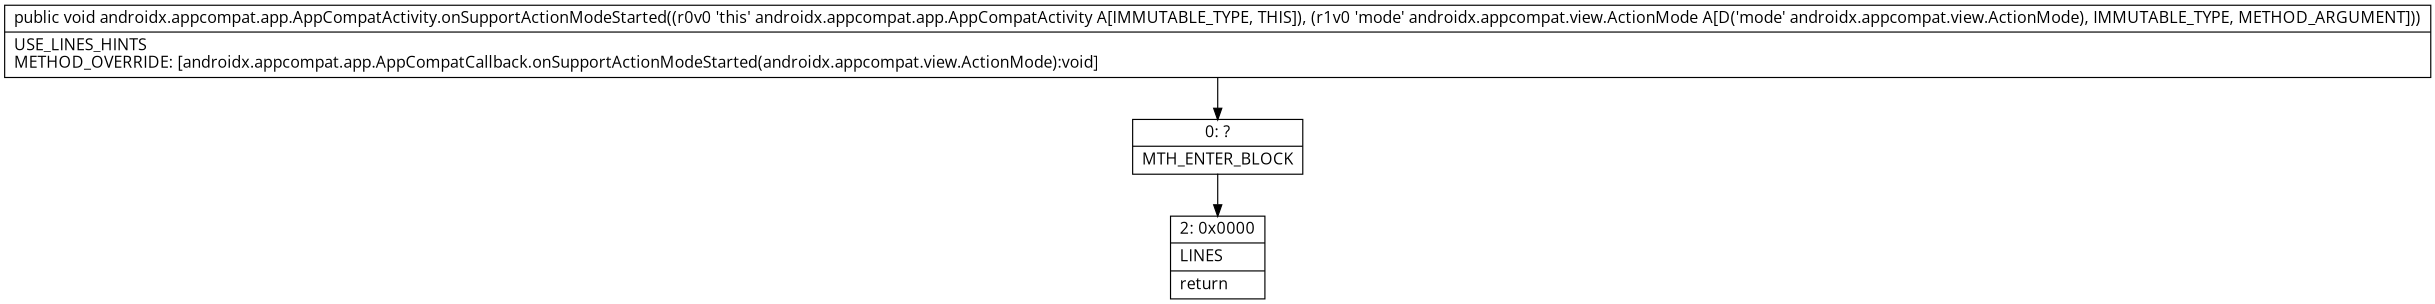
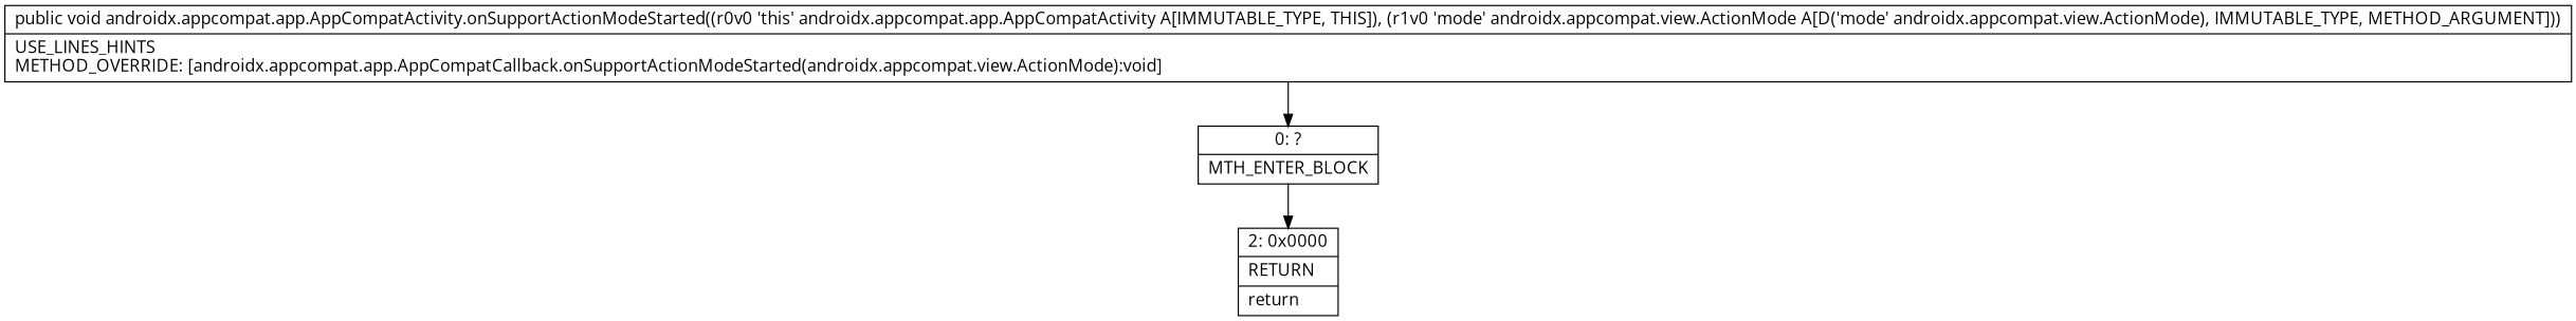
  digraph {
    fontname="Open Sans"
    node [fontname="Open Sans" shape=record]
    edge [fontname="Open Sans"]
    n1 [label="{0\:\ ?|MTH_ENTER_BLOCK\l}"]
-   n2 [label="{2\:\ 0x0000|LINES\l|return\l}"]
+   n2 [label="{2\:\ 0x0000|RETURN\l|return\l}"]
    n3 [label="{public void androidx.appcompat.app.AppCompatActivity.onSupportActionModeStarted((r0v0 'this' androidx.appcompat.app.AppCompatActivity A[IMMUTABLE_TYPE, THIS]), (r1v0 'mode' androidx.appcompat.view.ActionMode A[D('mode' androidx.appcompat.view.ActionMode), IMMUTABLE_TYPE, METHOD_ARGUMENT]))  | USE_LINES_HINTS\lMETHOD_OVERRIDE: [androidx.appcompat.app.AppCompatCallback.onSupportActionModeStarted(androidx.appcompat.view.ActionMode):void]\l}"]
    n1 -> n2
    n3 -> n1
  }
